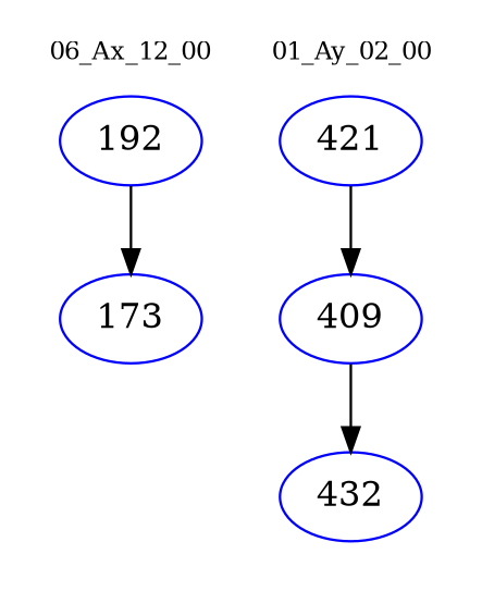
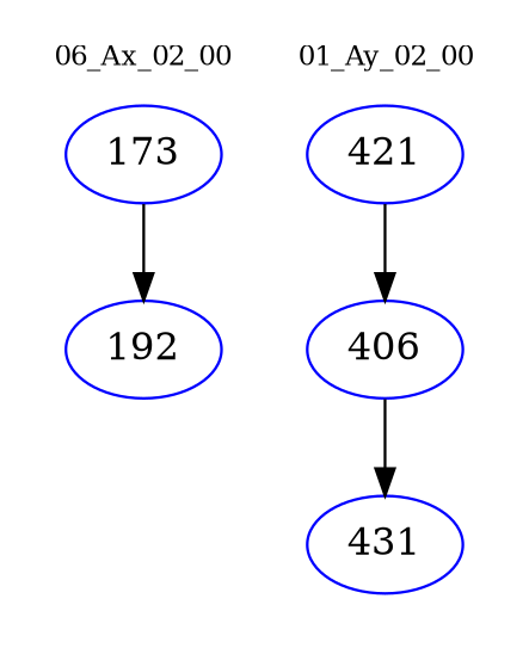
  digraph {
    node [color=blue]
    edge [color=black]
    n1 [label=173]
    n2 [label=192]
    n3 [label=421]
-   n4 [label=409]
-   n5 [label=432]
+   n4 [label=406]
+   n5 [label=431]
    subgraph cluster_1 {
      color=white
      fontsize=10
-     label="06_Ax_12_00"
+     label="06_Ax_02_00"
      n1
      n2
    }
    subgraph cluster_2 {
      color=white
      fontsize=10
      label="01_Ay_02_00"
      n3
      n4
      n5
    }
-   n2 -> n1
+   n1 -> n2
    n3 -> n4
    n4 -> n5
  }
